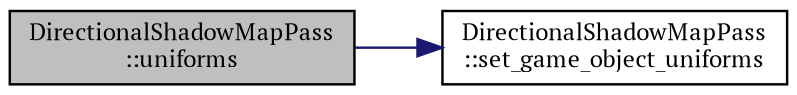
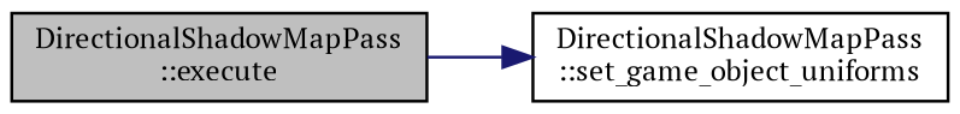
  digraph {
    rankdir=LR
    fontname="PT Serif"
    node [color=black fontname="PT Serif" fontsize=10 shape=record]
-   n1 [fillcolor=grey75 fontcolor=black height=0.2 label="DirectionalShadowMapPass\l::uniforms" style=filled width=0.4]
+   n1 [fillcolor=grey75 fontcolor=black height=0.2 label="DirectionalShadowMapPass\l::execute" style=filled width=0.4]
    n2 [height=0.2 label="DirectionalShadowMapPass\l::set_game_object_uniforms" width=0.4]
    n1 -> n2 [color=midnightblue fontname="PT Serif" fontsize=10 labelfontname=Helvetica labelfontsize=10 style=solid]
  }
